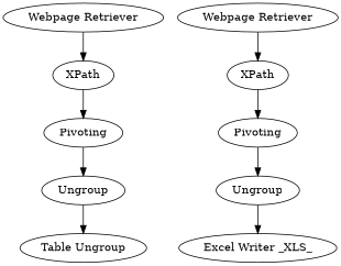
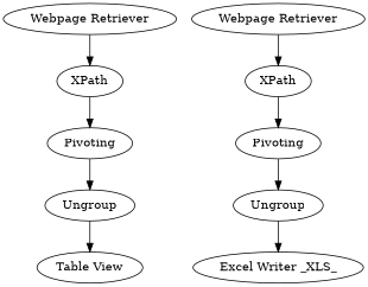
  digraph {
    rankdir=TB
    n1 [label="Webpage Retriever"]
    n2 [label=XPath]
    n3 [label=Pivoting]
    n4 [label=Ungroup]
-   n5 [label="Table Ungroup"]
+   n5 [label="Table View"]
    n6 [label=Ungroup]
    n7 [label="Excel Writer _XLS_"]
    n8 [label=Pivoting]
    n9 [label=XPath]
    n10 [label="Webpage Retriever"]
    n1 -> n2
    n2 -> n3
    n3 -> n4
    n4 -> n5
    n6 -> n7
    n8 -> n6
    n9 -> n8
    n10 -> n9
  }
